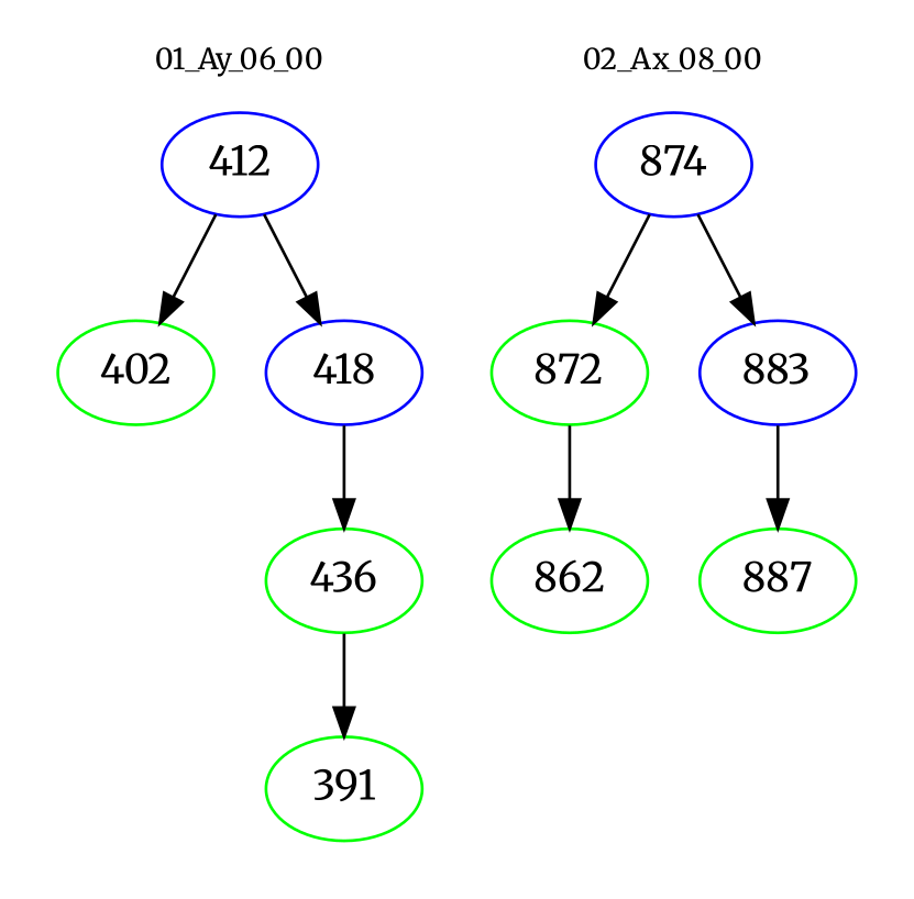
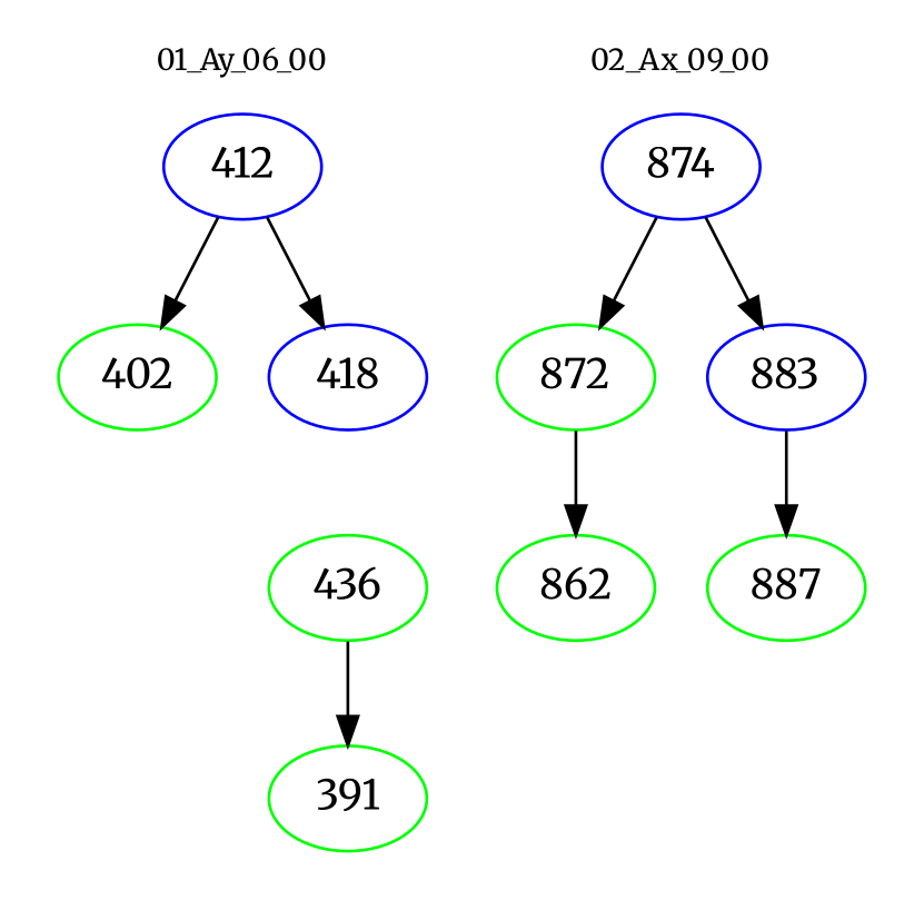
  digraph {
    fontname=Merriweather
    node [color=green fontname=Merriweather]
    edge [color=black fontname=Merriweather]
    n1 [color=blue label=412]
    n2 [label=402]
    n3 [color=blue label=418]
    n4 [label=391]
    n5 [label=436]
    n6 [color=blue label=874]
    n7 [label=872]
    n8 [color=blue label=883]
    n9 [label=862]
    n10 [label=887]
    subgraph cluster_1 {
      color=white
      fontsize=10
      label="01_Ay_06_00"
      n1
      n2
      n3
      n4
      n5
    }
    subgraph cluster_2 {
      color=white
      fontsize=10
-     label="02_Ax_08_00"
+     label="02_Ax_09_00"
      n6
      n7
      n8
      n9
      n10
    }
    n1 -> n2
    n1 -> n3
-   n3 -> n5
    n5 -> n4
    n6 -> n7
    n6 -> n8
    n7 -> n9
    n8 -> n10
  }
